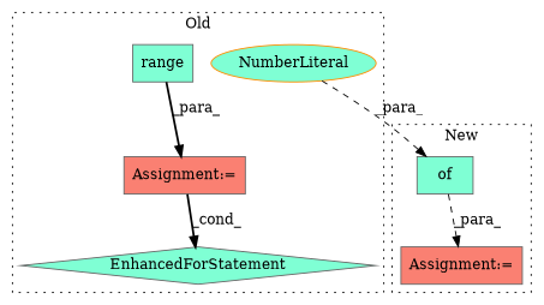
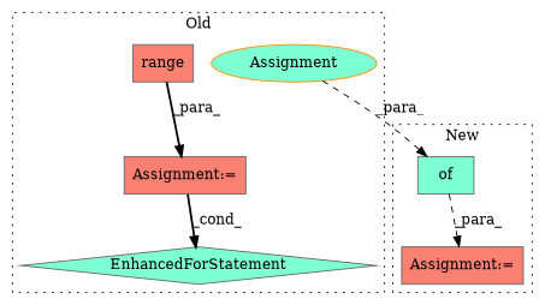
  digraph {
    node [a=32 color=gray40 fillcolor=salmon l="57,2" s="5194,5282" shape=box style=filled]
    edge [style=bold]
-   n1 [fillcolor=aquamarine l="6,1" label=range s="5263,5281"]
+   n1 [l="6,1" label=range s="5263,5281"]
    n2 [a=7 label="Assignment:="]
    n3 [a=70 fillcolor=aquamarine label=EnhancedForStatement shape=diamond]
-   n4 [a=34 color=darkorange fillcolor=aquamarine l=1 label=NumberLiteral s=5269 shape=ellipse]
+   n4 [a=34 color=darkorange fillcolor=aquamarine l=1 label=Assignment s=5269 shape=ellipse]
    n5 [fillcolor=aquamarine l="3,1" label=of s="4181,4214"]
    n6 [a=7 l=1 label="Assignment:=" s=4104]
    subgraph cluster_1 {
      label=Old
      style=dotted
      n1
      n2
      n3
      n4
    }
    subgraph cluster_2 {
      label=New
      style=dotted
      n5
      n6
    }
    n1 -> n2 [label=_para_]
    n2 -> n3 [label=_cond_]
    n4 -> n5 [label=_para_ style=dashed]
    n5 -> n6 [label=_para_ style=dashed]
  }
